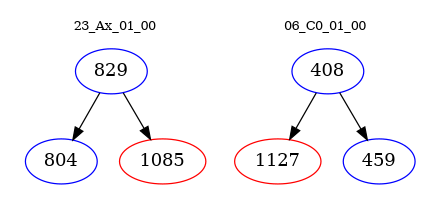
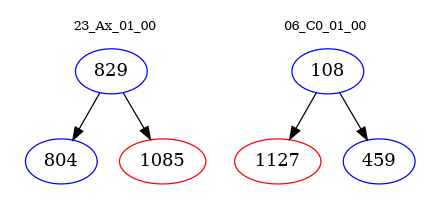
  digraph {
    node [color=blue]
    edge [color=black]
    n1 [label=829]
    n2 [label=804]
    n3 [color=red label=1085]
-   n4 [label=408]
+   n4 [label=108]
    n5 [color=red label=1127]
    n6 [label=459]
    subgraph cluster_1 {
      color=white
      fontsize=10
      label="23_Ax_01_00"
      n1
      n2
      n3
    }
    subgraph cluster_2 {
      color=white
      fontsize=10
      label="06_C0_01_00"
      n4
      n5
      n6
    }
    n1 -> n2
    n1 -> n3
    n4 -> n5
    n4 -> n6
  }
